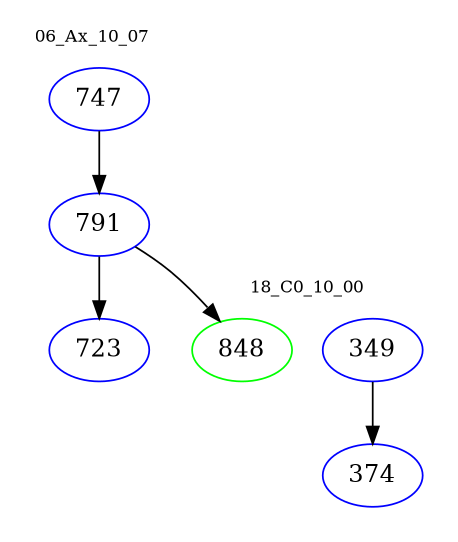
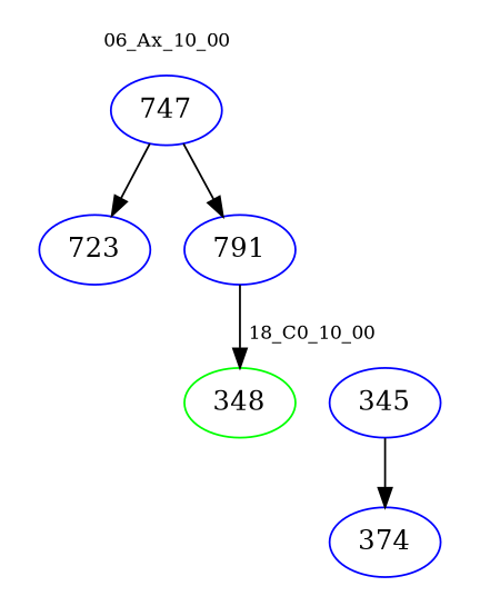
  digraph {
    node [color=blue]
    edge [color=black]
    n1 [label=747]
    n2 [label=723]
    n3 [label=791]
-   n4 [label=349]
-   n5 [color=green label=848]
+   n4 [label=345]
+   n5 [color=green label=348]
    n6 [label=374]
    subgraph cluster_1 {
      color=white
      fontsize=10
-     label="06_Ax_10_07"
+     label="06_Ax_10_00"
      n1
      n2
      n3
    }
    subgraph cluster_2 {
      color=white
      fontsize=10
      label="18_C0_10_00"
      n4
      n5
      n6
    }
-   n3 -> n2
+   n1 -> n2
    n1 -> n3
    n3 -> n5
    n4 -> n6
  }
